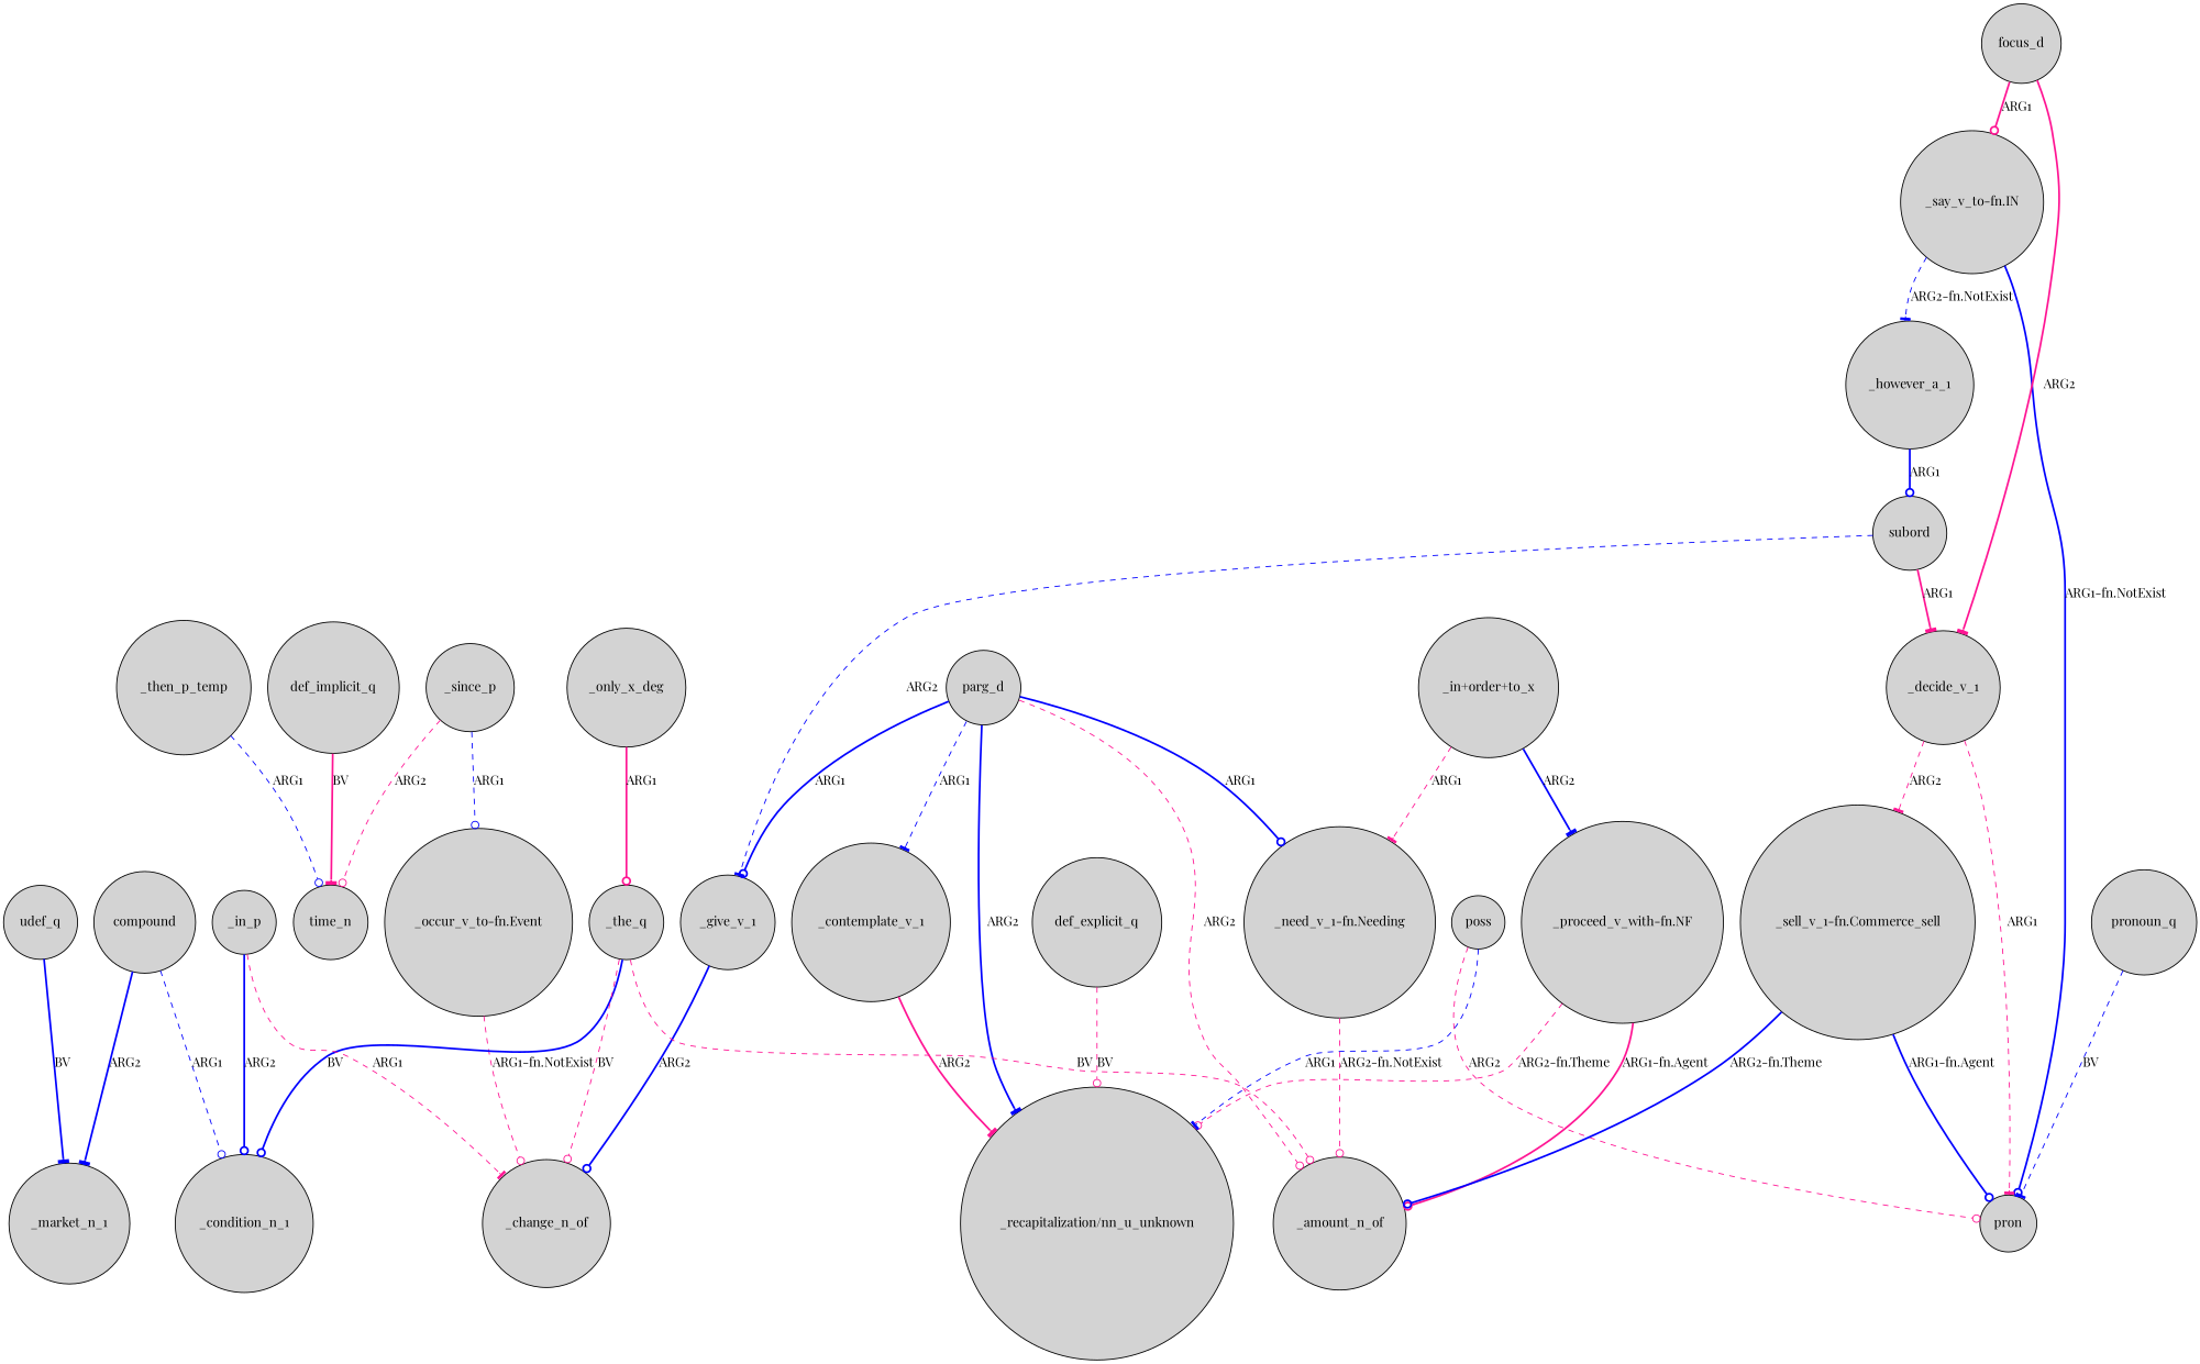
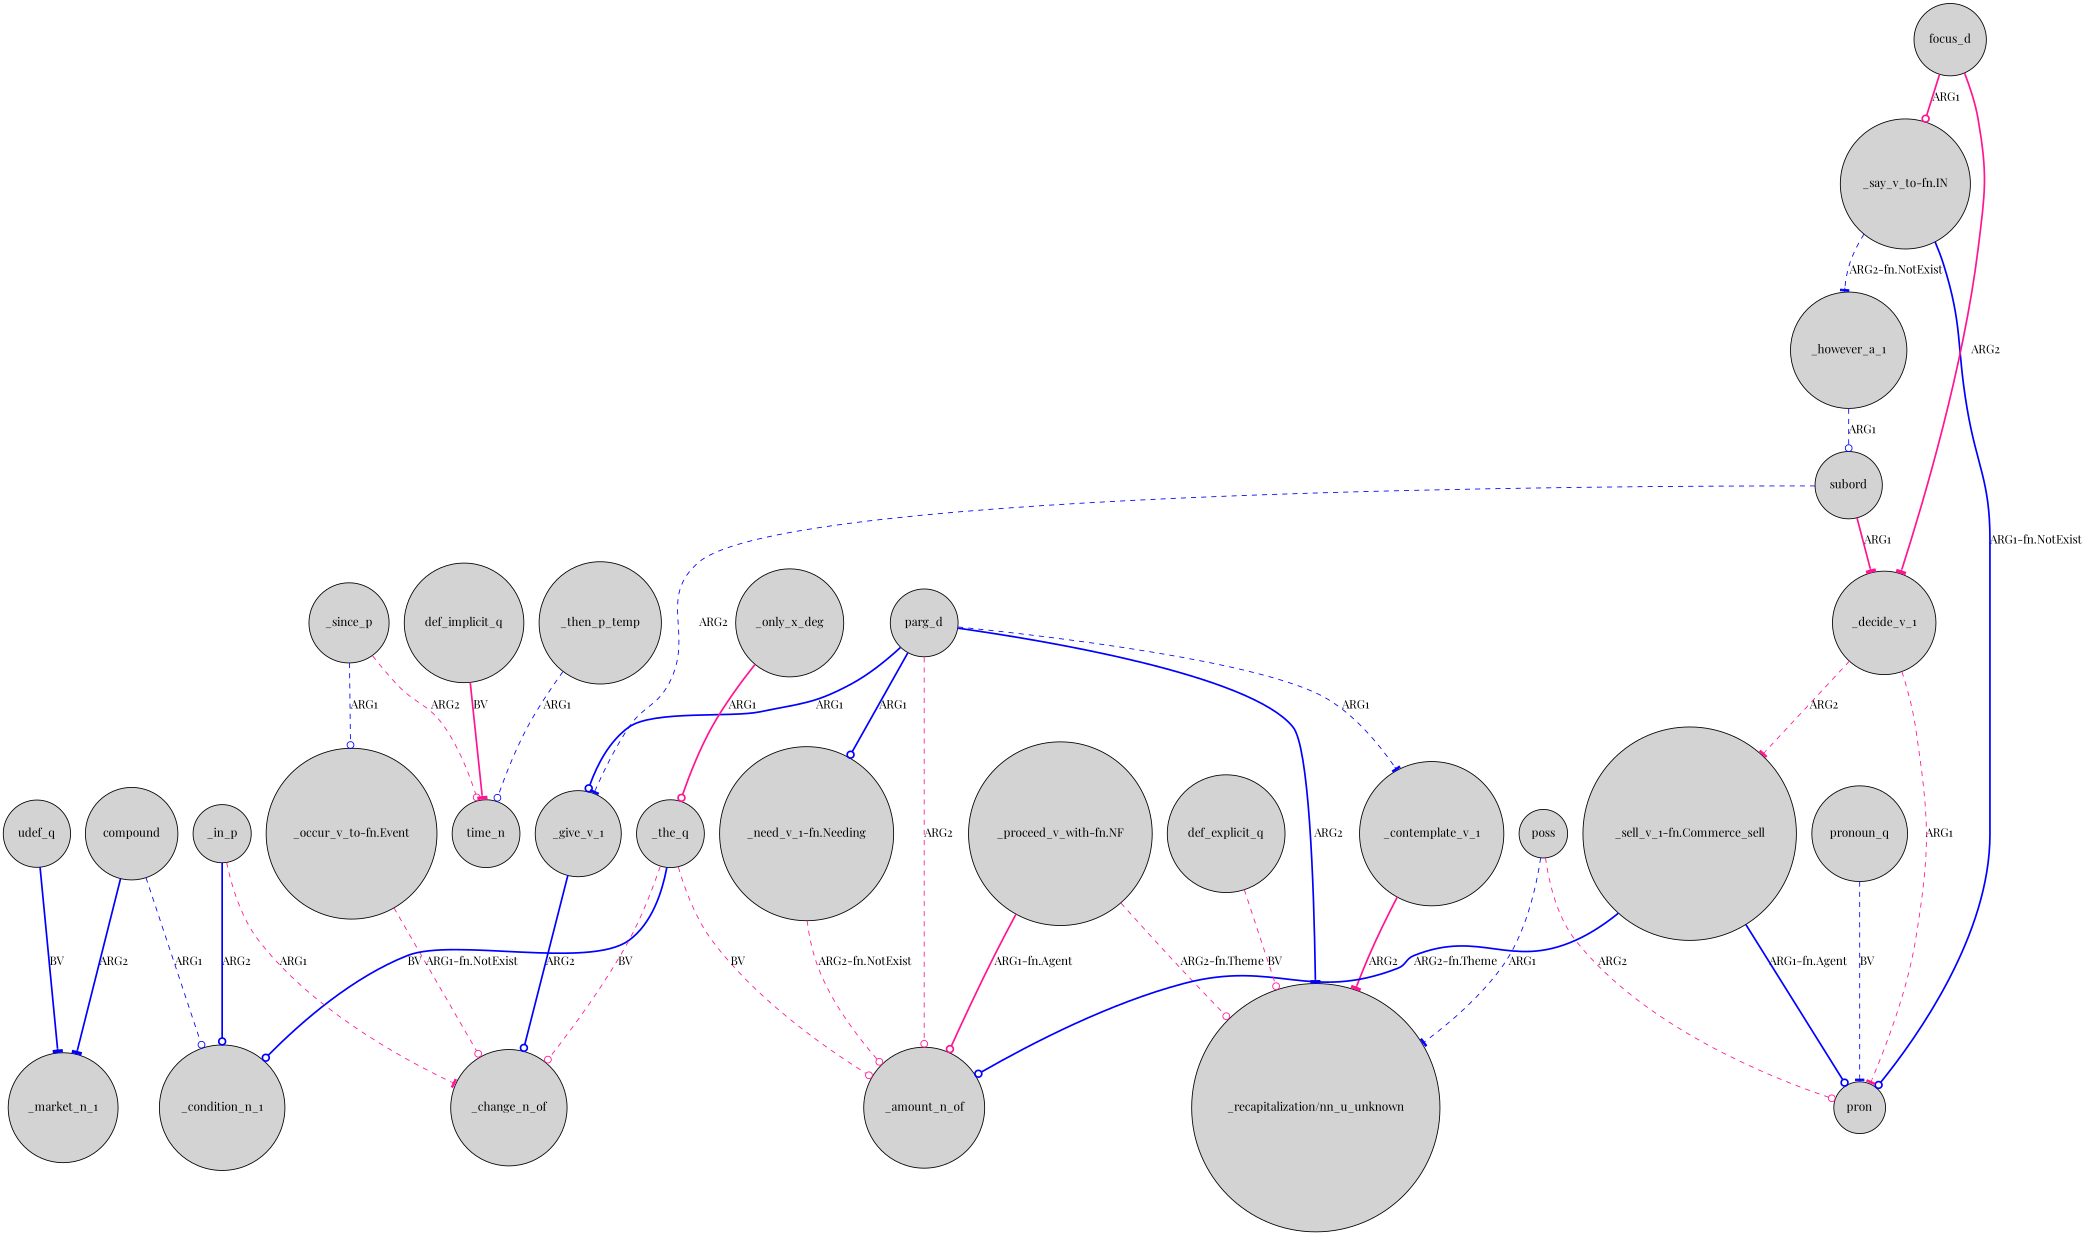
  digraph {
    fontname="Playfair Display"
    node [fontname="Playfair Display" shape=circle style=filled]
    edge [arrowhead=odot color=blue fontname="Playfair Display" style=dashed]
    compound
    _market_n_1
    _condition_n_1
    "_occur_v_to-fn.Event"
    _change_n_of
    parg_d
    _give_v_1
    "_recapitalization/nn_u_unknown"
    _amount_n_of
    "_need_v_1-fn.Needing"
    _contemplate_v_1
    "_proceed_v_with-fn.NF"
    poss
    pron
    _the_q
    "_say_v_to-fn.IN"
    _however_a_1
    subord
    _decide_v_1
-   "_in+order+to_x"
    "_sell_v_1-fn.Commerce_sell"
    _since_p
    time_n
    udef_q
    _then_p_temp
    focus_d
    _in_p
    pronoun_q
    _only_x_deg
    def_explicit_q
    def_implicit_q
    compound -> _market_n_1 [arrowhead=tee label=ARG2 style=bold]
    compound -> _condition_n_1 [label=ARG1]
    "_occur_v_to-fn.Event" -> _change_n_of [color=deeppink label="ARG1-fn.NotExist"]
    parg_d -> _give_v_1 [label=ARG1 style=bold]
    parg_d -> "_recapitalization/nn_u_unknown" [arrowhead=tee label=ARG2 style=bold]
    parg_d -> _amount_n_of [color=deeppink label=ARG2]
    parg_d -> "_need_v_1-fn.Needing" [label=ARG1 style=bold]
    parg_d -> _contemplate_v_1 [arrowhead=tee label=ARG1]
    _give_v_1 -> _change_n_of [label=ARG2 style=bold]
    "_need_v_1-fn.Needing" -> _amount_n_of [color=deeppink label="ARG2-fn.NotExist"]
    _contemplate_v_1 -> "_recapitalization/nn_u_unknown" [arrowhead=tee color=deeppink label=ARG2 style=bold]
    "_proceed_v_with-fn.NF" -> "_recapitalization/nn_u_unknown" [color=deeppink label="ARG2-fn.Theme"]
    "_proceed_v_with-fn.NF" -> _amount_n_of [color=deeppink label="ARG1-fn.Agent" style=bold]
    poss -> "_recapitalization/nn_u_unknown" [arrowhead=tee label=ARG1]
    poss -> pron [color=deeppink label=ARG2]
    _the_q -> _condition_n_1 [label=BV style=bold]
    _the_q -> _change_n_of [color=deeppink label=BV]
    _the_q -> _amount_n_of [color=deeppink label=BV]
    "_say_v_to-fn.IN" -> pron [label="ARG1-fn.NotExist" style=bold]
    "_say_v_to-fn.IN" -> _however_a_1 [arrowhead=tee label="ARG2-fn.NotExist"]
-   _however_a_1 -> subord [label=ARG1 style=bold]
+   _however_a_1 -> subord [label=ARG1]
    subord -> _give_v_1 [arrowhead=tee label=ARG2]
    subord -> _decide_v_1 [arrowhead=tee color=deeppink label=ARG1 style=bold]
    _decide_v_1 -> pron [arrowhead=tee color=deeppink label=ARG1]
    _decide_v_1 -> "_sell_v_1-fn.Commerce_sell" [arrowhead=tee color=deeppink label=ARG2]
-   "_in+order+to_x" -> "_need_v_1-fn.Needing" [arrowhead=tee color=deeppink label=ARG1]
-   "_in+order+to_x" -> "_proceed_v_with-fn.NF" [arrowhead=tee label=ARG2 style=bold]
    "_sell_v_1-fn.Commerce_sell" -> _amount_n_of [label="ARG2-fn.Theme" style=bold]
    "_sell_v_1-fn.Commerce_sell" -> pron [label="ARG1-fn.Agent" style=bold]
    _since_p -> "_occur_v_to-fn.Event" [label=ARG1]
    _since_p -> time_n [color=deeppink label=ARG2]
    udef_q -> _market_n_1 [arrowhead=tee label=BV style=bold]
    _then_p_temp -> time_n [label=ARG1]
    focus_d -> "_say_v_to-fn.IN" [color=deeppink label=ARG1 style=bold]
    focus_d -> _decide_v_1 [arrowhead=tee color=deeppink label=ARG2 style=bold]
    _in_p -> _condition_n_1 [label=ARG2 style=bold]
    _in_p -> _change_n_of [arrowhead=tee color=deeppink label=ARG1]
    pronoun_q -> pron [arrowhead=tee label=BV]
    _only_x_deg -> _the_q [color=deeppink label=ARG1 style=bold]
    def_explicit_q -> "_recapitalization/nn_u_unknown" [color=deeppink label=BV]
    def_implicit_q -> time_n [arrowhead=tee color=deeppink label=BV style=bold]
  }
